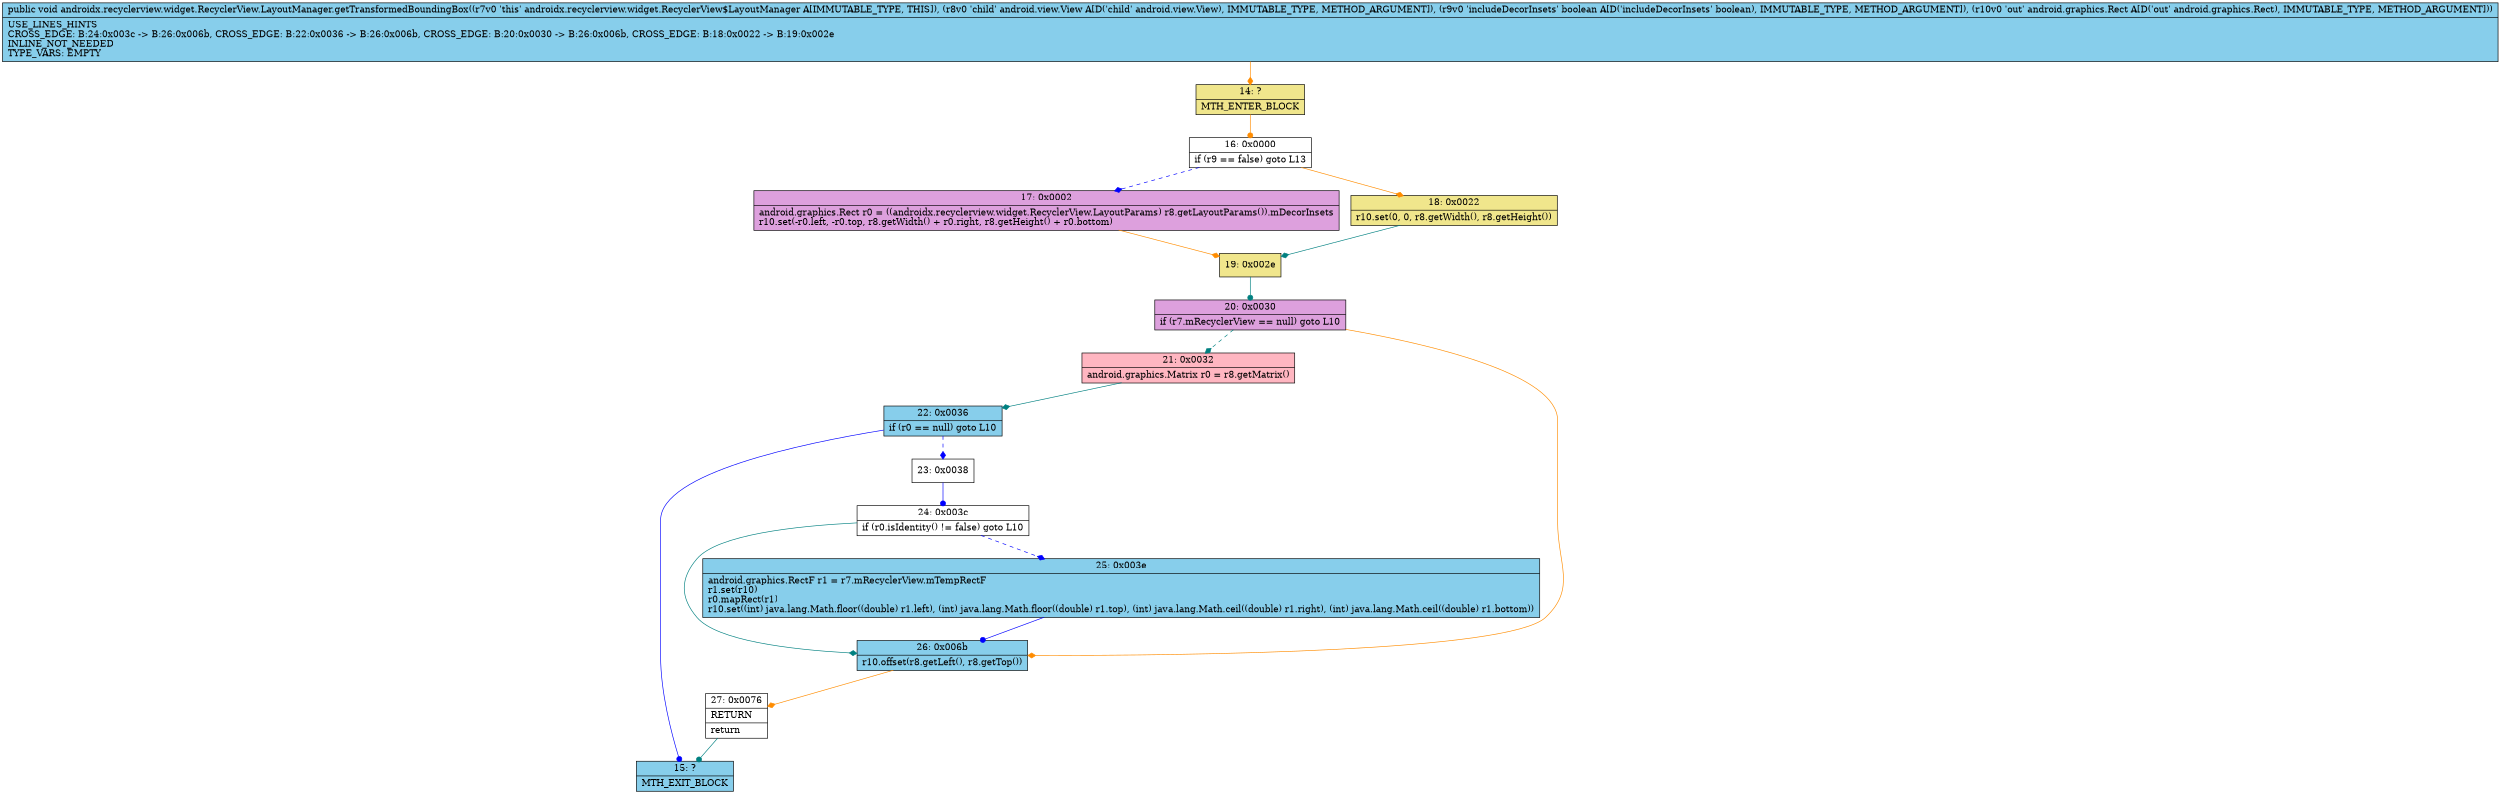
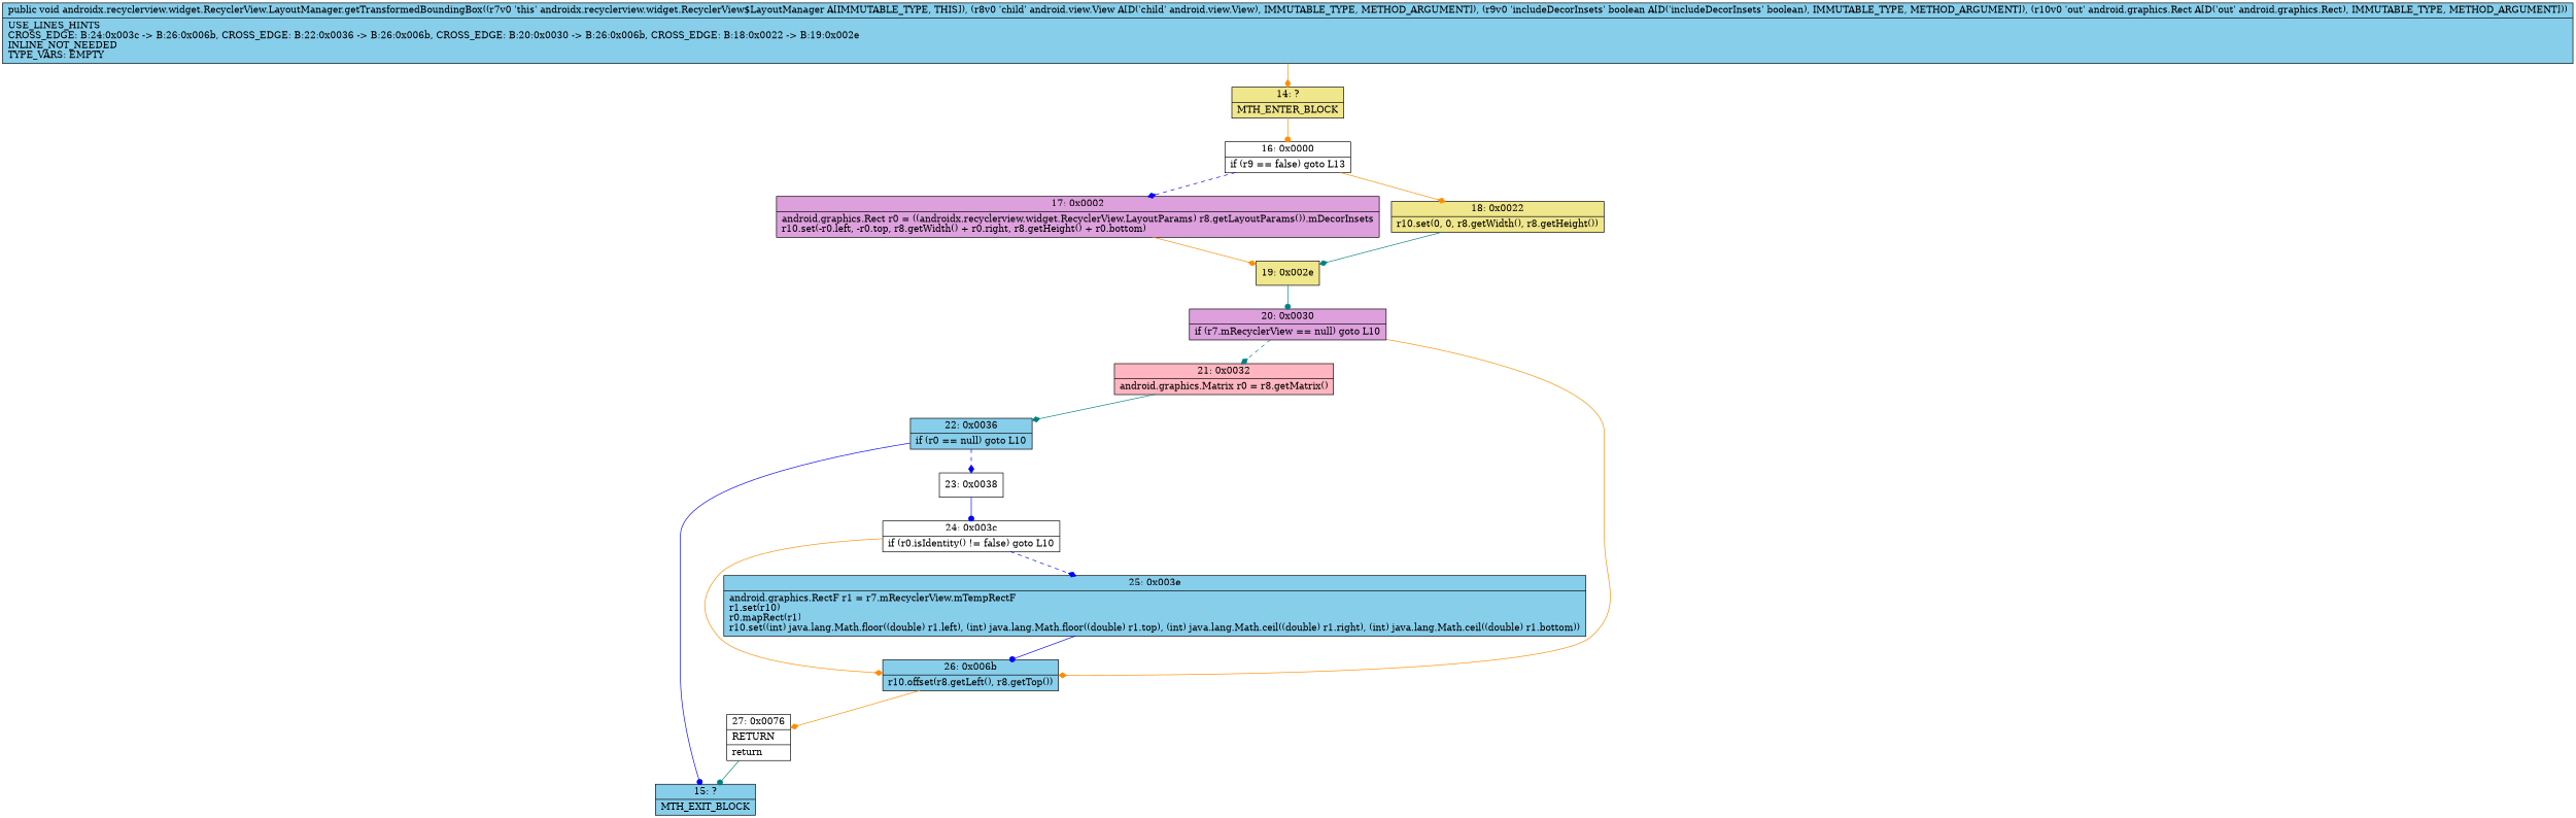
  digraph {
    node [fillcolor=skyblue shape=record style=filled]
    edge [arrowhead=diamond color=darkorange]
    n1 [fillcolor=khaki label="{14\:\ ?|MTH_ENTER_BLOCK\l}"]
    n2 [fillcolor=white label="{16\:\ 0x0000|if (r9 == false) goto L13\l}"]
    n3 [fillcolor=plum label="{17\:\ 0x0002|android.graphics.Rect r0 = ((androidx.recyclerview.widget.RecyclerView.LayoutParams) r8.getLayoutParams()).mDecorInsets\lr10.set(\-r0.left, \-r0.top, r8.getWidth() + r0.right, r8.getHeight() + r0.bottom)\l}"]
    n4 [fillcolor=khaki label="{18\:\ 0x0022|r10.set(0, 0, r8.getWidth(), r8.getHeight())\l}"]
    n5 [fillcolor=khaki label="{19\:\ 0x002e}"]
    n6 [fillcolor=plum label="{20\:\ 0x0030|if (r7.mRecyclerView == null) goto L10\l}"]
    n7 [fillcolor=lightpink label="{21\:\ 0x0032|android.graphics.Matrix r0 = r8.getMatrix()\l}"]
    n8 [label="{26\:\ 0x006b|r10.offset(r8.getLeft(), r8.getTop())\l}"]
    n9 [label="{22\:\ 0x0036|if (r0 == null) goto L10\l}"]
    n10 [fillcolor=white label="{27\:\ 0x0076|RETURN\l|return\l}"]
    n11 [fillcolor=white label="{23\:\ 0x0038}"]
    n12 [label="{15\:\ ?|MTH_EXIT_BLOCK\l}"]
    n13 [fillcolor=white label="{24\:\ 0x003c|if (r0.isIdentity() != false) goto L10\l}"]
    n14 [label="{25\:\ 0x003e|android.graphics.RectF r1 = r7.mRecyclerView.mTempRectF\lr1.set(r10)\lr0.mapRect(r1)\lr10.set((int) java.lang.Math.floor((double) r1.left), (int) java.lang.Math.floor((double) r1.top), (int) java.lang.Math.ceil((double) r1.right), (int) java.lang.Math.ceil((double) r1.bottom))\l}"]
    n15 [label="{public void androidx.recyclerview.widget.RecyclerView.LayoutManager.getTransformedBoundingBox((r7v0 'this' androidx.recyclerview.widget.RecyclerView$LayoutManager A[IMMUTABLE_TYPE, THIS]), (r8v0 'child' android.view.View A[D('child' android.view.View), IMMUTABLE_TYPE, METHOD_ARGUMENT]), (r9v0 'includeDecorInsets' boolean A[D('includeDecorInsets' boolean), IMMUTABLE_TYPE, METHOD_ARGUMENT]), (r10v0 'out' android.graphics.Rect A[D('out' android.graphics.Rect), IMMUTABLE_TYPE, METHOD_ARGUMENT]))  | USE_LINES_HINTS\lCROSS_EDGE: B:24:0x003c \-\> B:26:0x006b, CROSS_EDGE: B:22:0x0036 \-\> B:26:0x006b, CROSS_EDGE: B:20:0x0030 \-\> B:26:0x006b, CROSS_EDGE: B:18:0x0022 \-\> B:19:0x002e\lINLINE_NOT_NEEDED\lTYPE_VARS: EMPTY\l}"]
    n1 -> n2 [arrowhead=dot]
    n2 -> n3 [color=blue style=dashed]
    n2 -> n4
    n3 -> n5
    n4 -> n5 [color=teal]
    n5 -> n6 [arrowhead=dot color=teal]
    n6 -> n7 [color=teal style=dashed]
    n6 -> n8
    n7 -> n9 [color=teal]
    n8 -> n10
    n9 -> n11 [color=blue style=dashed]
    n9 -> n12 [arrowhead=dot color=blue]
    n10 -> n12 [arrowhead=dot color=teal]
    n11 -> n13 [arrowhead=dot color=blue]
-   n13 -> n8 [color=teal]
+   n13 -> n8
    n13 -> n14 [color=blue style=dashed]
    n14 -> n8 [arrowhead=dot color=blue]
    n15 -> n1
  }
